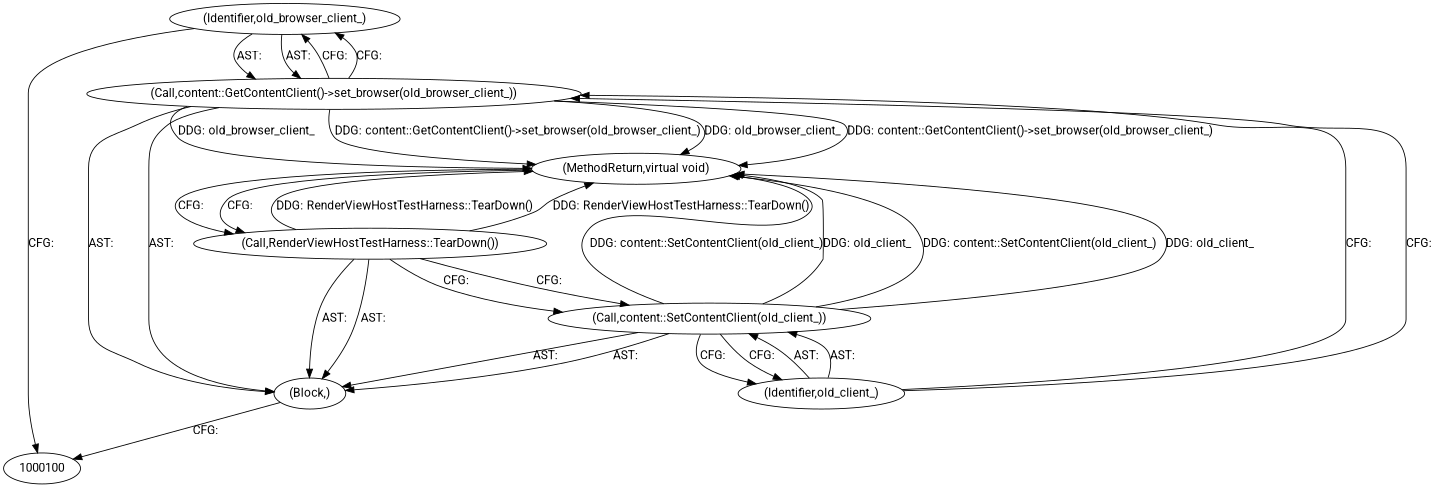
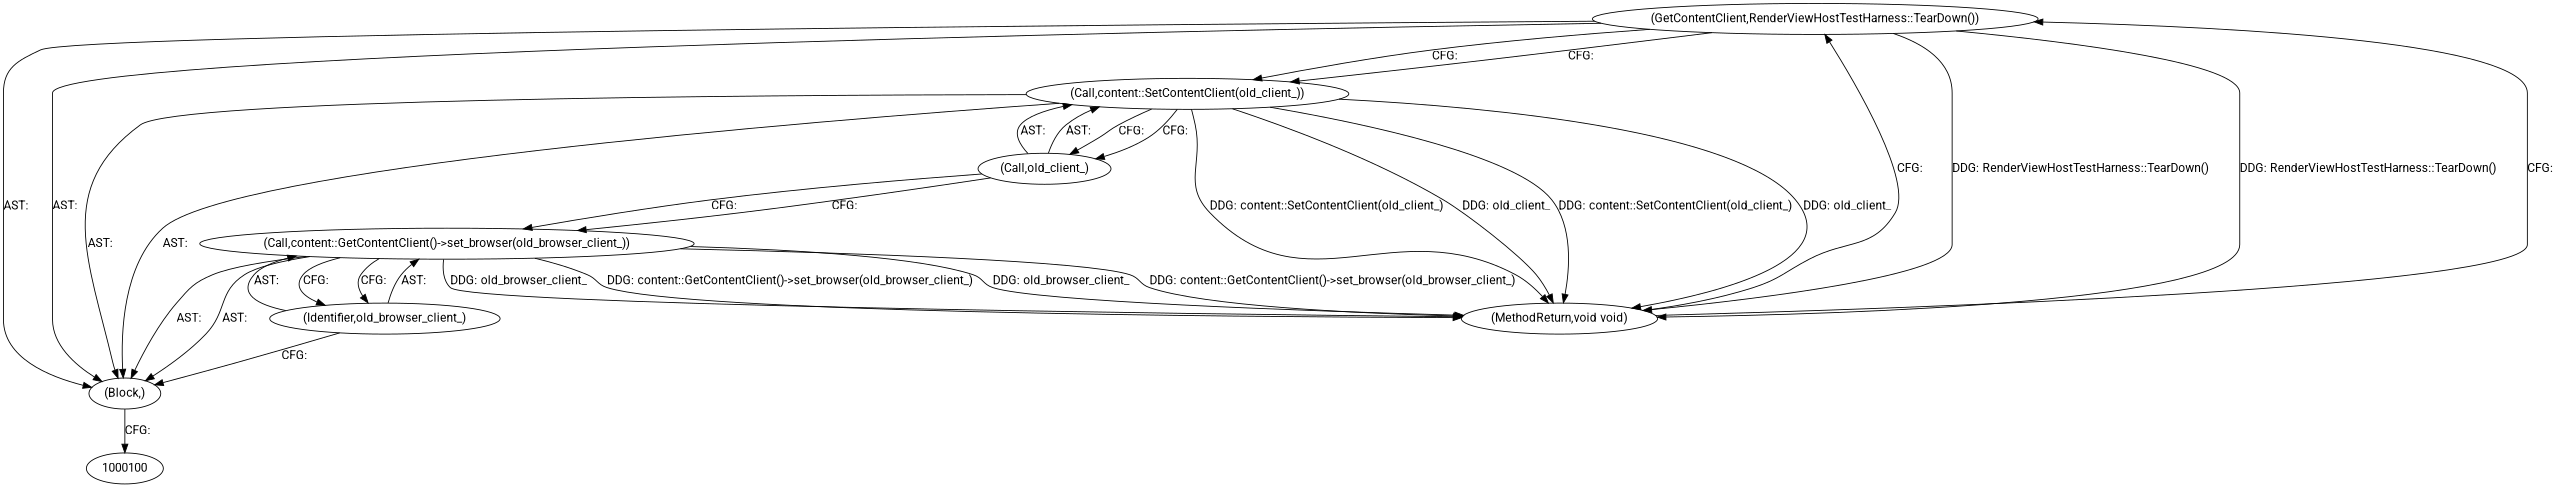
  digraph {
    fontname=Roboto
    node [fontname=Roboto]
    edge [fontname=Roboto]
    n1 [label="(Block,)"]
    1000100
-   n3 [label="(MethodReturn,virtual void)"]
-   n4 [label="(Call,RenderViewHostTestHarness::TearDown())"]
+   n3 [label="(MethodReturn,void void)"]
+   n4 [label="(GetContentClient,RenderViewHostTestHarness::TearDown())"]
    n5 [label="(Call,content::SetContentClient(old_client_))"]
    n6 [label="(Identifier,old_browser_client_)"]
    n7 [label="(Call,content::GetContentClient()->set_browser(old_browser_client_))"]
-   n8 [label="(Identifier,old_client_)"]
+   n8 [label="(Call,old_client_)"]
    n1 -> 1000100 [label="CFG: "]
    n3 -> n4 [label="CFG: "]
    n3 -> n4 [label="CFG: "]
    n4 -> n1 [label="AST: "]
    n4 -> n1 [label="AST: "]
    n4 -> n3 [label="DDG: RenderViewHostTestHarness::TearDown()"]
    n4 -> n3 [label="DDG: RenderViewHostTestHarness::TearDown()"]
    n4 -> n5 [label="CFG: "]
    n4 -> n5 [label="CFG: "]
    n5 -> n1 [label="AST: "]
    n5 -> n1 [label="AST: "]
    n5 -> n3 [label="DDG: content::SetContentClient(old_client_)"]
    n5 -> n3 [label="DDG: old_client_"]
    n5 -> n3 [label="DDG: content::SetContentClient(old_client_)"]
    n5 -> n3 [label="DDG: old_client_"]
    n5 -> n8 [label="CFG: "]
    n5 -> n8 [label="CFG: "]
-   n6 -> 1000100 [label="CFG: "]
+   n6 -> n1 [label="CFG: "]
    n6 -> n7 [label="AST: "]
    n6 -> n7 [label="AST: "]
    n7 -> n1 [label="AST: "]
    n7 -> n1 [label="AST: "]
    n7 -> n3 [label="DDG: old_browser_client_"]
    n7 -> n3 [label="DDG: content::GetContentClient()->set_browser(old_browser_client_)"]
    n7 -> n3 [label="DDG: old_browser_client_"]
    n7 -> n3 [label="DDG: content::GetContentClient()->set_browser(old_browser_client_)"]
    n7 -> n6 [label="CFG: "]
    n7 -> n6 [label="CFG: "]
    n8 -> n5 [label="AST: "]
    n8 -> n5 [label="AST: "]
    n8 -> n7 [label="CFG: "]
    n8 -> n7 [label="CFG: "]
  }
